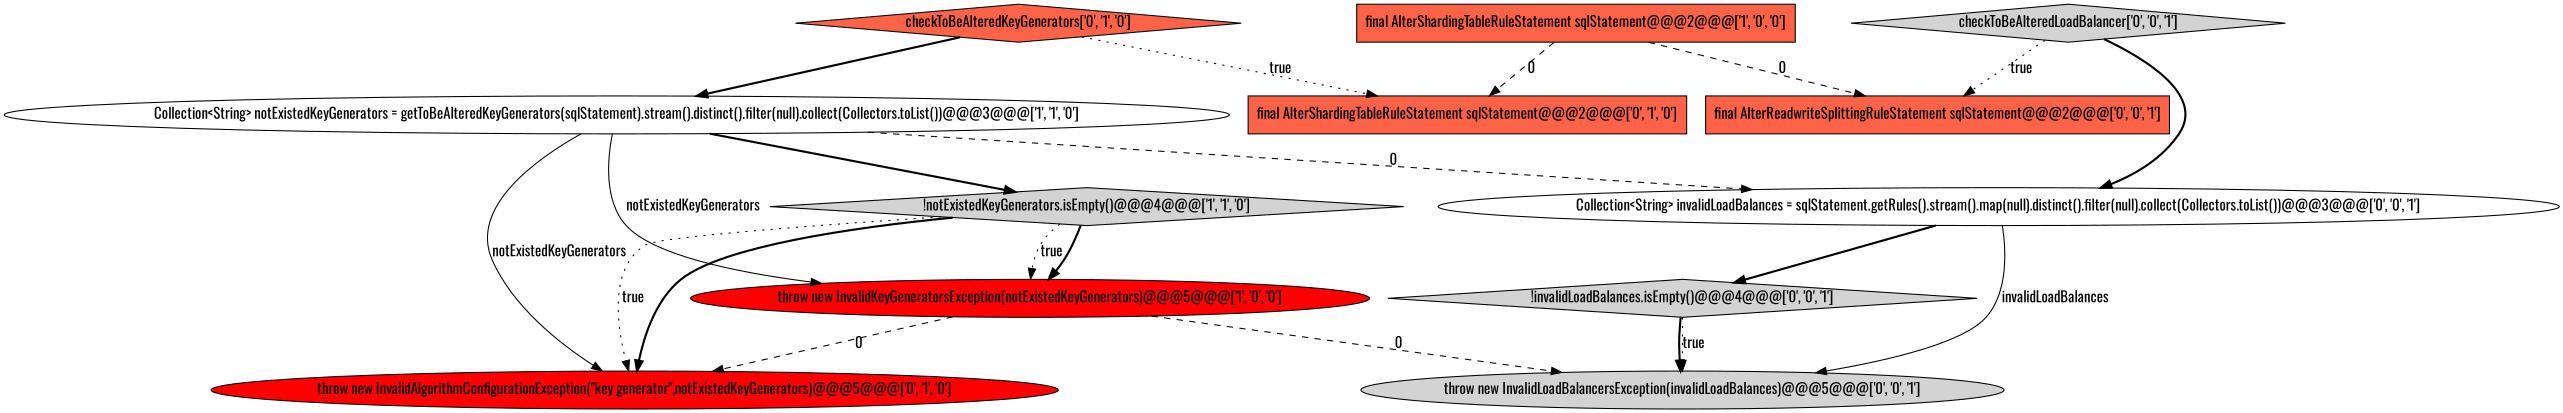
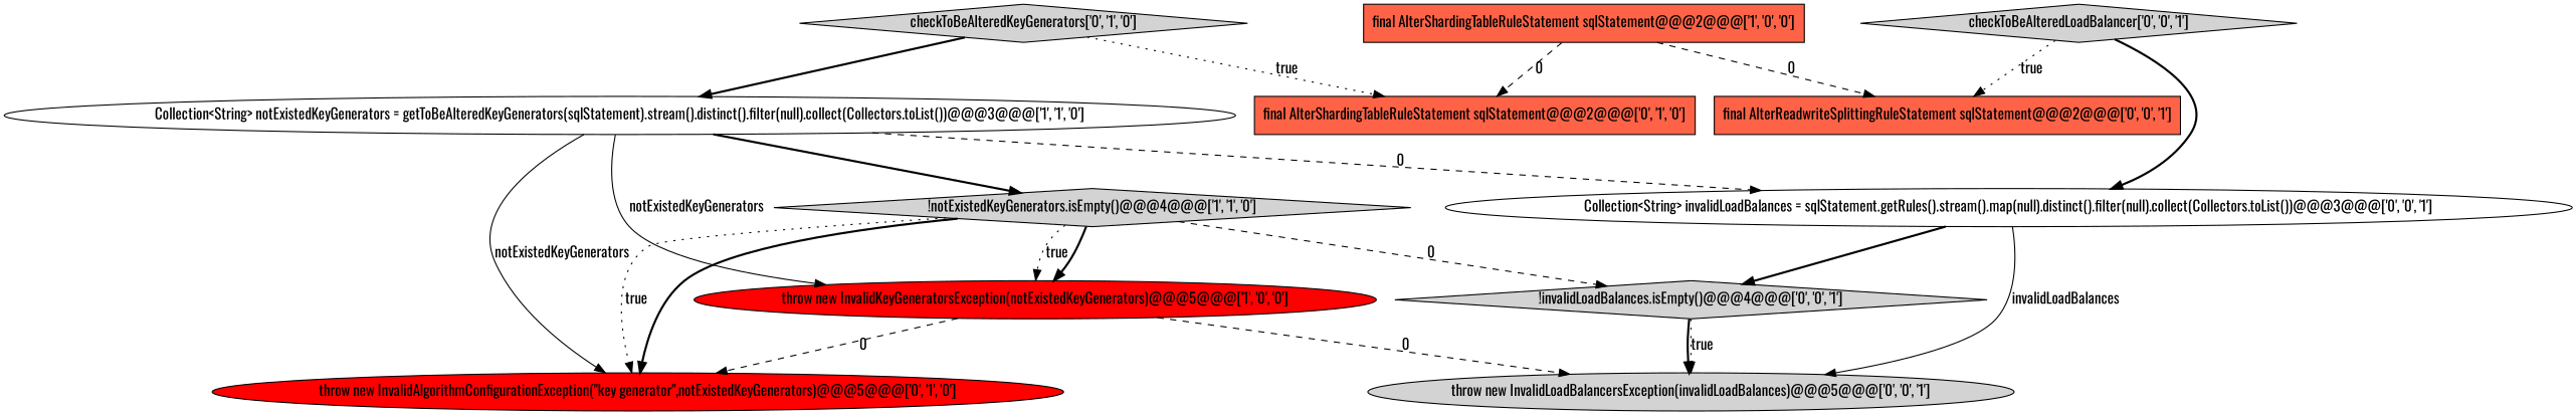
  digraph {
    fontname=Oswald
    node [fillcolor=lightgray fontname=Oswald shape=ellipse style=filled]
    edge [fontname=Oswald style=bold]
    n1 [fillcolor=white label="Collection<String> notExistedKeyGenerators = getToBeAlteredKeyGenerators(sqlStatement).stream().distinct().filter(null).collect(Collectors.toList())@@@3@@@['1', '1', '0']"]
    n2 [fillcolor=white label="Collection<String> invalidLoadBalances = sqlStatement.getRules().stream().map(null).distinct().filter(null).collect(Collectors.toList())@@@3@@@['0', '0', '1']"]
    n3 [fillcolor=red label="throw new InvalidKeyGeneratorsException(notExistedKeyGenerators)@@@5@@@['1', '0', '0']"]
    n4 [fillcolor=red label="throw new InvalidAlgorithmConfigurationException(\"key generator\",notExistedKeyGenerators)@@@5@@@['0', '1', '0']"]
    n5 [label="!notExistedKeyGenerators.isEmpty()@@@4@@@['1', '1', '0']" shape=diamond]
    n6 [fillcolor=tomato label="final AlterShardingTableRuleStatement sqlStatement@@@2@@@['1', '0', '0']" shape=box]
    n7 [fillcolor=tomato label="final AlterReadwriteSplittingRuleStatement sqlStatement@@@2@@@['0', '0', '1']" shape=box]
    n8 [fillcolor=tomato label="final AlterShardingTableRuleStatement sqlStatement@@@2@@@['0', '1', '0']" shape=box]
    n9 [label="throw new InvalidLoadBalancersException(invalidLoadBalances)@@@5@@@['0', '0', '1']"]
    n10 [label="checkToBeAlteredLoadBalancer['0', '0', '1']" shape=diamond]
    n11 [label="!invalidLoadBalances.isEmpty()@@@4@@@['0', '0', '1']" shape=diamond]
-   n12 [fillcolor=tomato label="checkToBeAlteredKeyGenerators['0', '1', '0']" shape=diamond]
+   n12 [label="checkToBeAlteredKeyGenerators['0', '1', '0']" shape=diamond]
    n1 -> n2 [label=0 style=dashed]
    n1 -> n3 [label=notExistedKeyGenerators style=solid]
    n1 -> n4 [label=notExistedKeyGenerators style=solid]
    n1 -> n5
    n2 -> n9 [label=invalidLoadBalances style=solid]
    n2 -> n11
    n3 -> n4 [label=0 style=dashed]
    n3 -> n9 [label=0 style=dashed]
    n5 -> n3 [label=true style=dotted]
    n5 -> n3
    n5 -> n4 [label=true style=dotted]
    n5 -> n4
+   n5 -> n11 [label=0 style=dashed]
    n6 -> n7 [label=0 style=dashed]
    n6 -> n8 [label=0 style=dashed]
    n10 -> n2
    n10 -> n7 [label=true style=dotted]
    n11 -> n9 [label=true style=dotted]
    n11 -> n9
    n12 -> n1
    n12 -> n8 [label=true style=dotted]
  }
